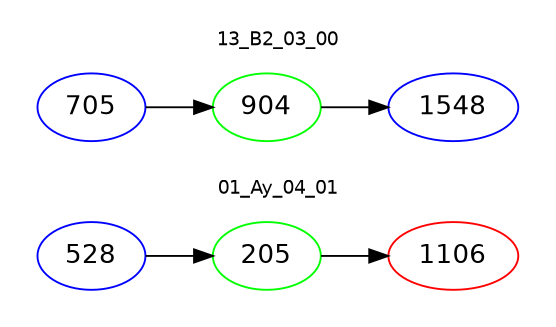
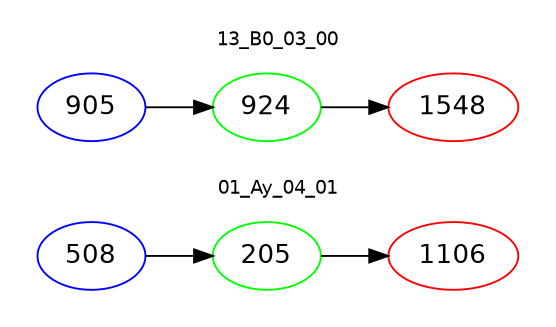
  digraph {
    fontname="DejaVu Sans"
    rankdir=LR
    node [color=blue fontname="DejaVu Sans"]
    edge [color=black fontname="DejaVu Sans"]
-   n1 [label=528]
+   n1 [label=508]
    n2 [color=green label=205]
    n3 [color=red label=1106]
-   n4 [label=705]
-   n5 [color=green label=904]
-   n6 [label=1548]
+   n4 [label=905]
+   n5 [color=green label=924]
+   n6 [color=red label=1548]
    subgraph cluster_1 {
      color=white
      fontsize=10
      label="01_Ay_04_01"
      n1
      n2
      n3
    }
    subgraph cluster_2 {
      color=white
      fontsize=10
-     label="13_B2_03_00"
+     label="13_B0_03_00"
      n4
      n5
      n6
    }
    n1 -> n2
    n2 -> n3
    n4 -> n5
    n5 -> n6
  }
